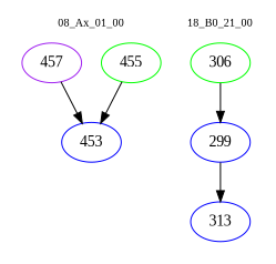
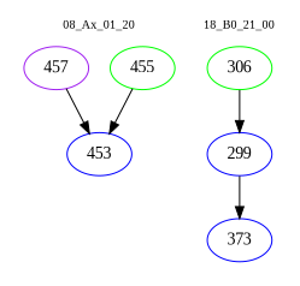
  digraph {
    fontname="Liberation Serif"
    node [color=blue fontname="Liberation Serif"]
    edge [color=black fontname="Liberation Serif"]
    n1 [color=green label=455]
    n2 [label=453]
    n3 [color=purple label=457]
    n4 [color=green label=306]
    n5 [label=299]
-   n6 [label=313]
+   n6 [label=373]
    subgraph cluster_1 {
      color=white
      fontsize=10
-     label="08_Ax_01_00"
+     label="08_Ax_01_20"
      n1
      n2
      n3
    }
    subgraph cluster_2 {
      color=white
      fontsize=10
      label="18_B0_21_00"
      n4
      n5
      n6
    }
    n1 -> n2
    n3 -> n2
    n4 -> n5
    n5 -> n6
  }
